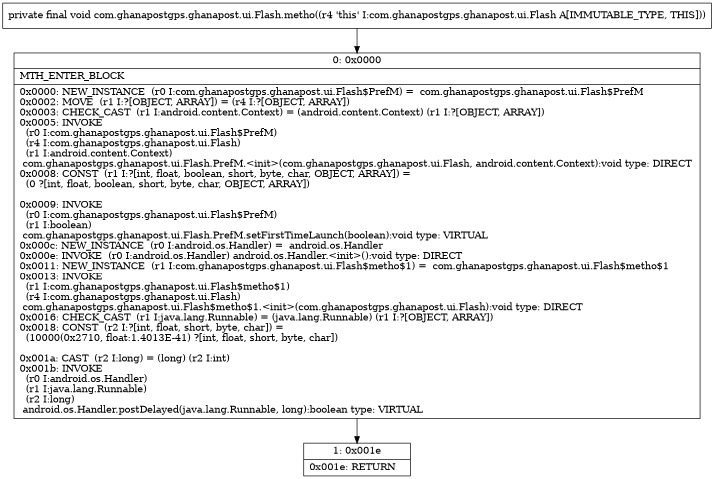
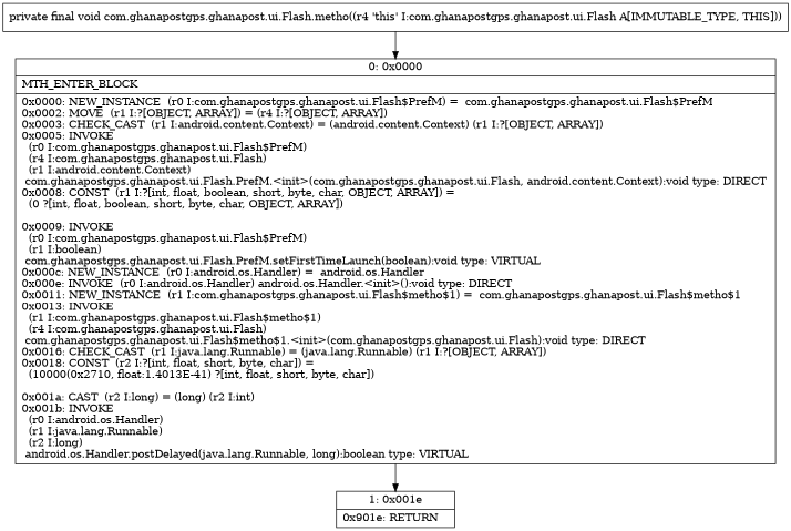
  digraph {
    node [shape=record]
    n1 [label="{0\:\ 0x0000|MTH_ENTER_BLOCK\l|0x0000: NEW_INSTANCE  (r0 I:com.ghanapostgps.ghanapost.ui.Flash$PrefM) =  com.ghanapostgps.ghanapost.ui.Flash$PrefM \l0x0002: MOVE  (r1 I:?[OBJECT, ARRAY]) = (r4 I:?[OBJECT, ARRAY]) \l0x0003: CHECK_CAST  (r1 I:android.content.Context) = (android.content.Context) (r1 I:?[OBJECT, ARRAY]) \l0x0005: INVOKE  \l  (r0 I:com.ghanapostgps.ghanapost.ui.Flash$PrefM)\l  (r4 I:com.ghanapostgps.ghanapost.ui.Flash)\l  (r1 I:android.content.Context)\l com.ghanapostgps.ghanapost.ui.Flash.PrefM.\<init\>(com.ghanapostgps.ghanapost.ui.Flash, android.content.Context):void type: DIRECT \l0x0008: CONST  (r1 I:?[int, float, boolean, short, byte, char, OBJECT, ARRAY]) = \l  (0 ?[int, float, boolean, short, byte, char, OBJECT, ARRAY])\l \l0x0009: INVOKE  \l  (r0 I:com.ghanapostgps.ghanapost.ui.Flash$PrefM)\l  (r1 I:boolean)\l com.ghanapostgps.ghanapost.ui.Flash.PrefM.setFirstTimeLaunch(boolean):void type: VIRTUAL \l0x000c: NEW_INSTANCE  (r0 I:android.os.Handler) =  android.os.Handler \l0x000e: INVOKE  (r0 I:android.os.Handler) android.os.Handler.\<init\>():void type: DIRECT \l0x0011: NEW_INSTANCE  (r1 I:com.ghanapostgps.ghanapost.ui.Flash$metho$1) =  com.ghanapostgps.ghanapost.ui.Flash$metho$1 \l0x0013: INVOKE  \l  (r1 I:com.ghanapostgps.ghanapost.ui.Flash$metho$1)\l  (r4 I:com.ghanapostgps.ghanapost.ui.Flash)\l com.ghanapostgps.ghanapost.ui.Flash$metho$1.\<init\>(com.ghanapostgps.ghanapost.ui.Flash):void type: DIRECT \l0x0016: CHECK_CAST  (r1 I:java.lang.Runnable) = (java.lang.Runnable) (r1 I:?[OBJECT, ARRAY]) \l0x0018: CONST  (r2 I:?[int, float, short, byte, char]) = \l  (10000(0x2710, float:1.4013E\-41) ?[int, float, short, byte, char])\l \l0x001a: CAST  (r2 I:long) = (long) (r2 I:int) \l0x001b: INVOKE  \l  (r0 I:android.os.Handler)\l  (r1 I:java.lang.Runnable)\l  (r2 I:long)\l android.os.Handler.postDelayed(java.lang.Runnable, long):boolean type: VIRTUAL \l}"]
-   n2 [label="{1\:\ 0x001e|0x001e: RETURN   \l}"]
+   n2 [label="{1\:\ 0x001e|0x901e: RETURN   \l}"]
    n3 [label="{private final void com.ghanapostgps.ghanapost.ui.Flash.metho((r4 'this' I:com.ghanapostgps.ghanapost.ui.Flash A[IMMUTABLE_TYPE, THIS])) }"]
    n1 -> n2
    n3 -> n1
  }
